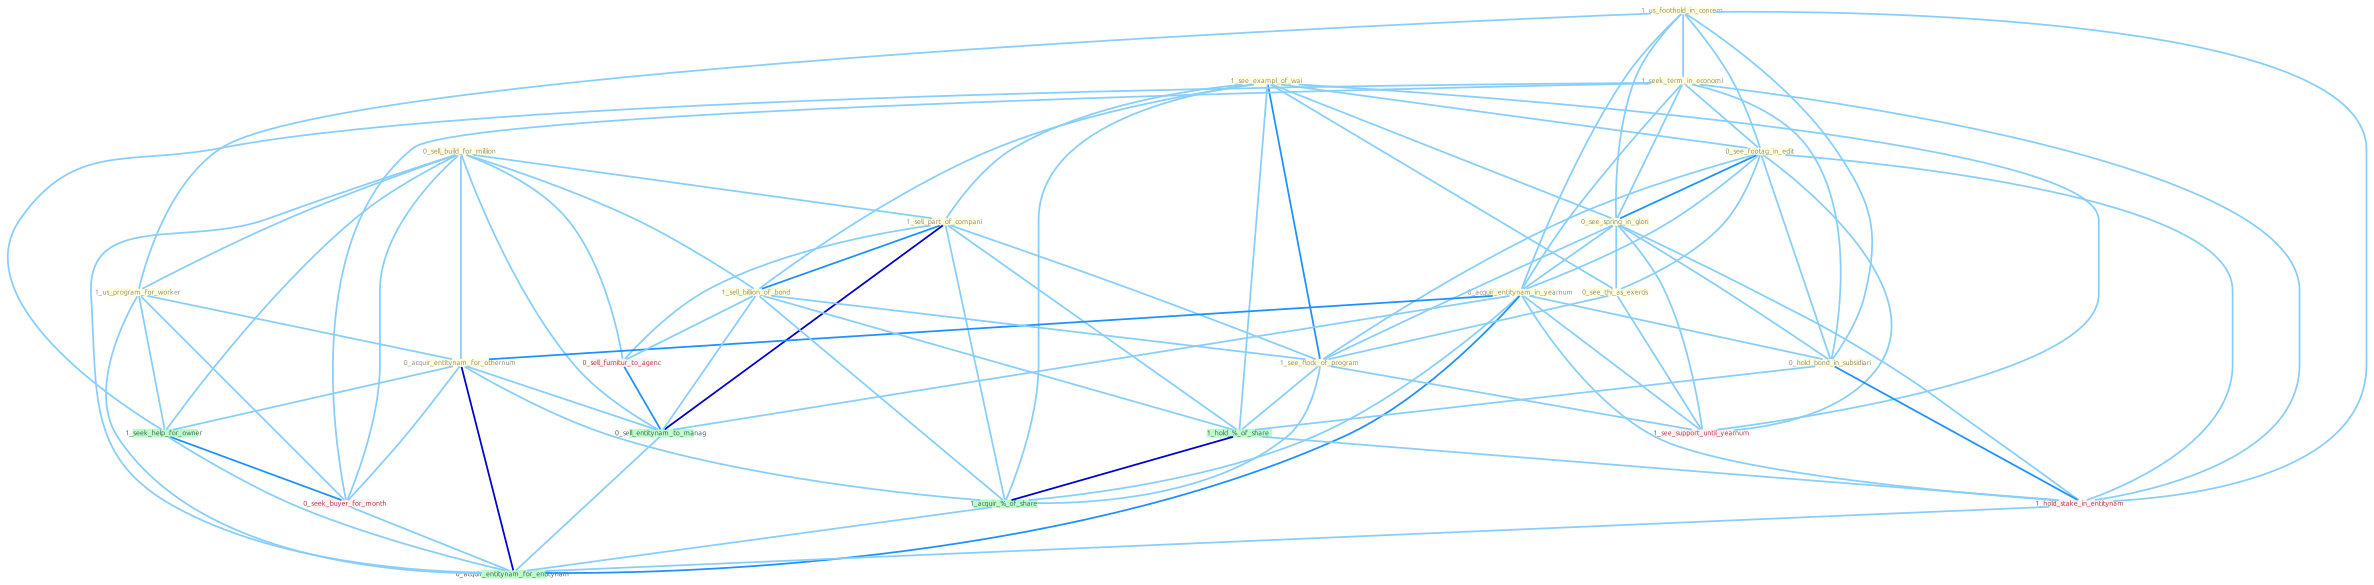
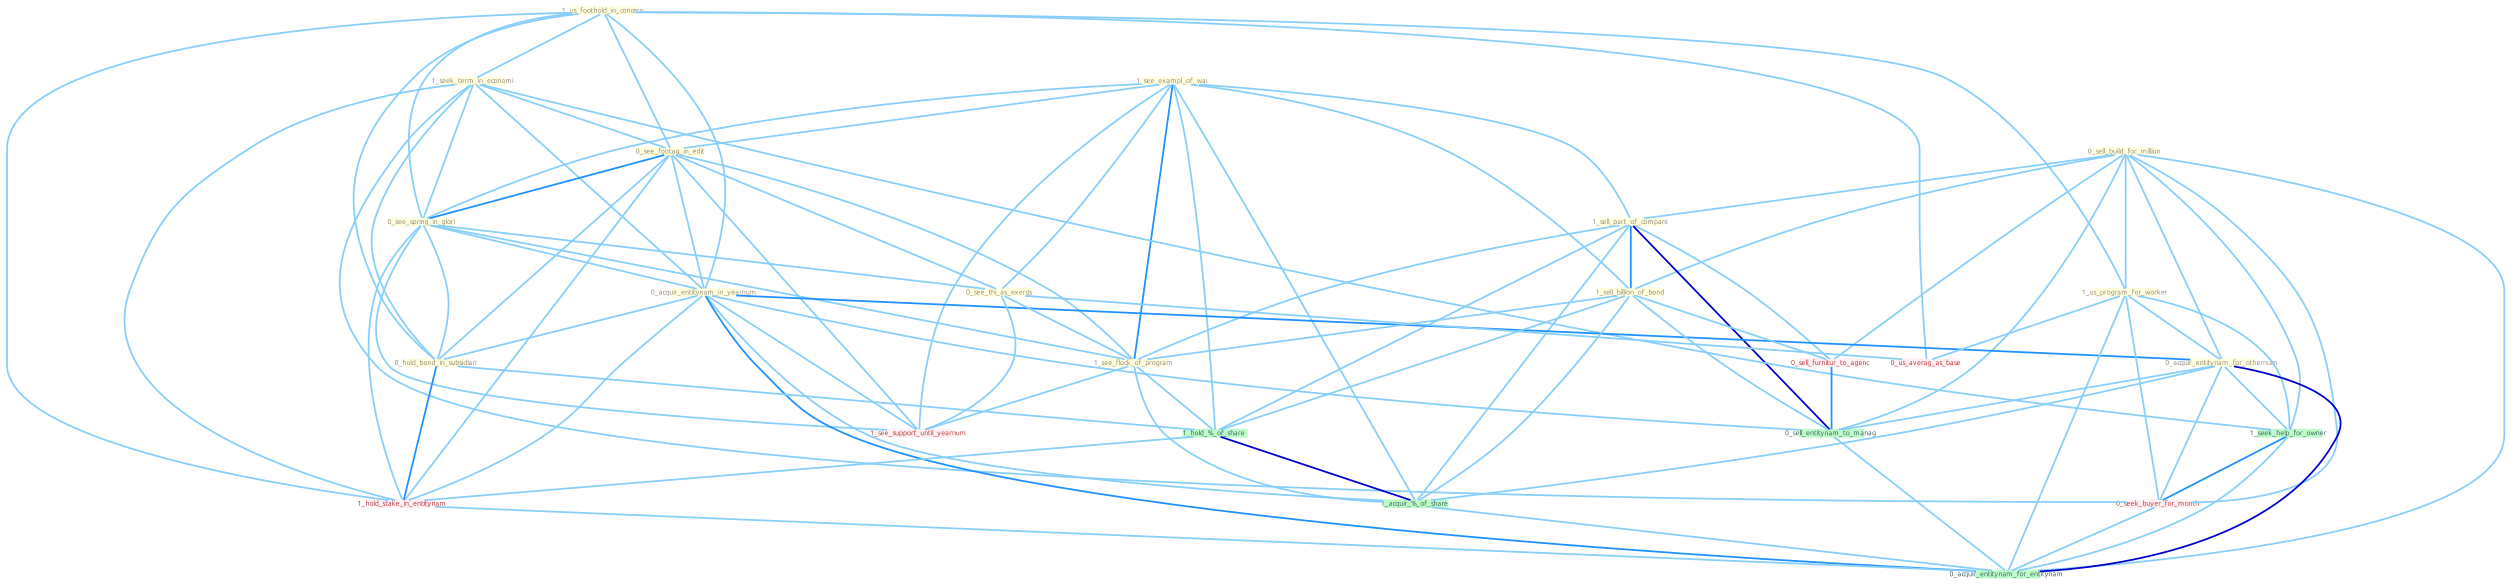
  graph {
    fontname=Ubuntu
    node [color="#ffffe0" fixedsize=true fontcolor="#8b7d6b" fontname=Ubuntu fontsize=4 shape=polygon style=filled]
    edge [color="#87cefa" fontname=Ubuntu w=1]
    "1_see_exampl_of_wai " [height=.06 width=.5]
    "0_sell_build_for_million " [height=.06 width=.5]
    "1_sell_part_of_compani " [height=.06 width=.5]
    "1_us_foothold_in_concern " [height=.06 width=.5]
    "1_seek_term_in_economi " [height=.06 width=.5]
    "0_see_footag_in_edit " [height=.06 width=.5]
    "0_see_spring_in_glori " [height=.06 width=.5]
    "0_acquir_entitynam_in_yearnum " [height=.06 width=.5]
    "1_us_program_for_worker " [height=.06 width=.5]
    "0_hold_bond_in_subsidiari " [height=.06 width=.5]
    "1_sell_billion_of_bond " [height=.06 width=.5]
    "0_see_thi_as_exercis " [height=.06 width=.5]
    "1_see_flock_of_program " [height=.06 width=.5]
    "0_acquir_entitynam_for_othernum " [height=.06 width=.5]
    "1_hold_stake_in_entitynam " [color="#fff0f5" fontcolor="#b22222" height=.06 width=.5]
    "0_seek_buyer_for_month " [color="#fff0f5" fontcolor="#b22222" height=.06 width=.5]
    "1_see_support_until_yearnum " [color="#fff0f5" fontcolor="#b22222" height=.06 width=.5]
    "0_sell_furnitur_to_agenc " [color="#fff0f5" fontcolor="#b22222" height=.06 width=.5]
+   "0_us_averag_as_base " [color="#fff0f5" fontcolor="#b22222" height=.06 width=.5]
    "1_hold_%_of_share " [color="#BDFCC9" fontcolor="#2f4f4f" height=.06 width=.5]
    "1_acquir_%_of_share " [color="#BDFCC9" fontcolor="#2f4f4f" height=.06 width=.5]
    "1_seek_help_for_owner " [color="#BDFCC9" fontcolor="#2f4f4f" height=.06 width=.5]
    "0_sell_entitynam_to_manag " [color="#BDFCC9" fontcolor="#2f4f4f" height=.06 width=.5]
    "0_acquir_entitynam_for_entitynam " [color="#BDFCC9" fontcolor="#2f4f4f" height=.06 width=.5]
    subgraph sub_1 {
      "1_see_exampl_of_wai "
      "0_sell_build_for_million "
      "1_sell_part_of_compani "
      "1_us_foothold_in_concern "
      "1_seek_term_in_economi "
      "0_see_footag_in_edit "
      "0_see_spring_in_glori "
      "0_acquir_entitynam_in_yearnum "
      "1_us_program_for_worker "
      "0_hold_bond_in_subsidiari "
      "1_sell_billion_of_bond "
      "0_see_thi_as_exercis "
      "1_see_flock_of_program "
      "0_acquir_entitynam_for_othernum "
    }
    subgraph sub_2 {
      "1_hold_stake_in_entitynam "
      "0_seek_buyer_for_month "
      "1_see_support_until_yearnum "
      "0_sell_furnitur_to_agenc "
+     "0_us_averag_as_base "
    }
    "1_see_exampl_of_wai " -- "1_sell_part_of_compani "
    "1_see_exampl_of_wai " -- "0_see_footag_in_edit "
    "1_see_exampl_of_wai " -- "0_see_spring_in_glori "
    "1_see_exampl_of_wai " -- "1_sell_billion_of_bond "
    "1_see_exampl_of_wai " -- "0_see_thi_as_exercis "
    "1_see_exampl_of_wai " -- "1_see_flock_of_program " [color="#1e90ff" w=2]
    "1_see_exampl_of_wai " -- "1_see_support_until_yearnum "
    "1_see_exampl_of_wai " -- "1_hold_%_of_share "
    "1_see_exampl_of_wai " -- "1_acquir_%_of_share "
    "0_sell_build_for_million " -- "1_sell_part_of_compani "
    "0_sell_build_for_million " -- "1_us_program_for_worker "
    "0_sell_build_for_million " -- "1_sell_billion_of_bond "
    "0_sell_build_for_million " -- "0_acquir_entitynam_for_othernum "
    "0_sell_build_for_million " -- "0_seek_buyer_for_month "
    "0_sell_build_for_million " -- "0_sell_furnitur_to_agenc "
    "0_sell_build_for_million " -- "1_seek_help_for_owner "
    "0_sell_build_for_million " -- "0_sell_entitynam_to_manag "
    "0_sell_build_for_million " -- "0_acquir_entitynam_for_entitynam "
    "1_sell_part_of_compani " -- "1_sell_billion_of_bond " [color="#1e90ff" w=2]
    "1_sell_part_of_compani " -- "1_see_flock_of_program "
    "1_sell_part_of_compani " -- "0_sell_furnitur_to_agenc "
    "1_sell_part_of_compani " -- "1_hold_%_of_share "
    "1_sell_part_of_compani " -- "1_acquir_%_of_share "
    "1_sell_part_of_compani " -- "0_sell_entitynam_to_manag " [color="#0000cd"]
    "1_us_foothold_in_concern " -- "1_seek_term_in_economi "
    "1_us_foothold_in_concern " -- "0_see_footag_in_edit "
    "1_us_foothold_in_concern " -- "0_see_spring_in_glori "
    "1_us_foothold_in_concern " -- "0_acquir_entitynam_in_yearnum "
    "1_us_foothold_in_concern " -- "1_us_program_for_worker "
    "1_us_foothold_in_concern " -- "0_hold_bond_in_subsidiari "
    "1_us_foothold_in_concern " -- "1_hold_stake_in_entitynam "
+   "1_us_foothold_in_concern " -- "0_us_averag_as_base "
    "1_seek_term_in_economi " -- "0_see_footag_in_edit "
    "1_seek_term_in_economi " -- "0_see_spring_in_glori "
    "1_seek_term_in_economi " -- "0_acquir_entitynam_in_yearnum "
    "1_seek_term_in_economi " -- "0_hold_bond_in_subsidiari "
    "1_seek_term_in_economi " -- "1_hold_stake_in_entitynam "
    "1_seek_term_in_economi " -- "0_seek_buyer_for_month "
    "1_seek_term_in_economi " -- "1_seek_help_for_owner "
    "0_see_footag_in_edit " -- "0_see_spring_in_glori " [color="#1e90ff" w=2]
    "0_see_footag_in_edit " -- "0_acquir_entitynam_in_yearnum "
    "0_see_footag_in_edit " -- "0_hold_bond_in_subsidiari "
    "0_see_footag_in_edit " -- "0_see_thi_as_exercis "
    "0_see_footag_in_edit " -- "1_see_flock_of_program "
    "0_see_footag_in_edit " -- "1_hold_stake_in_entitynam "
    "0_see_footag_in_edit " -- "1_see_support_until_yearnum "
    "0_see_spring_in_glori " -- "0_acquir_entitynam_in_yearnum "
    "0_see_spring_in_glori " -- "0_hold_bond_in_subsidiari "
    "0_see_spring_in_glori " -- "0_see_thi_as_exercis "
    "0_see_spring_in_glori " -- "1_see_flock_of_program "
    "0_see_spring_in_glori " -- "1_hold_stake_in_entitynam "
    "0_see_spring_in_glori " -- "1_see_support_until_yearnum "
    "0_acquir_entitynam_in_yearnum " -- "0_hold_bond_in_subsidiari "
    "0_acquir_entitynam_in_yearnum " -- "0_acquir_entitynam_for_othernum " [color="#1e90ff" w=2]
    "0_acquir_entitynam_in_yearnum " -- "1_hold_stake_in_entitynam "
    "0_acquir_entitynam_in_yearnum " -- "1_see_support_until_yearnum "
    "0_acquir_entitynam_in_yearnum " -- "1_acquir_%_of_share "
    "0_acquir_entitynam_in_yearnum " -- "0_sell_entitynam_to_manag "
    "0_acquir_entitynam_in_yearnum " -- "0_acquir_entitynam_for_entitynam " [color="#1e90ff" w=2]
    "1_us_program_for_worker " -- "0_acquir_entitynam_for_othernum "
    "1_us_program_for_worker " -- "0_seek_buyer_for_month "
+   "1_us_program_for_worker " -- "0_us_averag_as_base "
    "1_us_program_for_worker " -- "1_seek_help_for_owner "
    "1_us_program_for_worker " -- "0_acquir_entitynam_for_entitynam "
    "0_hold_bond_in_subsidiari " -- "1_hold_stake_in_entitynam " [color="#1e90ff" w=2]
    "0_hold_bond_in_subsidiari " -- "1_hold_%_of_share "
    "1_sell_billion_of_bond " -- "1_see_flock_of_program "
    "1_sell_billion_of_bond " -- "0_sell_furnitur_to_agenc "
    "1_sell_billion_of_bond " -- "1_hold_%_of_share "
    "1_sell_billion_of_bond " -- "1_acquir_%_of_share "
    "1_sell_billion_of_bond " -- "0_sell_entitynam_to_manag "
    "0_see_thi_as_exercis " -- "1_see_flock_of_program "
    "0_see_thi_as_exercis " -- "1_see_support_until_yearnum "
+   "0_see_thi_as_exercis " -- "0_us_averag_as_base "
    "1_see_flock_of_program " -- "1_see_support_until_yearnum "
    "1_see_flock_of_program " -- "1_hold_%_of_share "
    "1_see_flock_of_program " -- "1_acquir_%_of_share "
    "0_acquir_entitynam_for_othernum " -- "0_seek_buyer_for_month "
    "0_acquir_entitynam_for_othernum " -- "1_acquir_%_of_share "
    "0_acquir_entitynam_for_othernum " -- "1_seek_help_for_owner "
    "0_acquir_entitynam_for_othernum " -- "0_sell_entitynam_to_manag "
    "0_acquir_entitynam_for_othernum " -- "0_acquir_entitynam_for_entitynam " [color="#0000cd" w=3]
    "1_hold_stake_in_entitynam " -- "0_acquir_entitynam_for_entitynam "
    "0_seek_buyer_for_month " -- "0_acquir_entitynam_for_entitynam "
    "0_sell_furnitur_to_agenc " -- "0_sell_entitynam_to_manag " [color="#1e90ff" w=2]
    "1_hold_%_of_share " -- "1_hold_stake_in_entitynam "
    "1_hold_%_of_share " -- "1_acquir_%_of_share " [color="#0000cd" w=3]
    "1_acquir_%_of_share " -- "0_acquir_entitynam_for_entitynam "
    "1_seek_help_for_owner " -- "0_seek_buyer_for_month " [color="#1e90ff" w=2]
    "1_seek_help_for_owner " -- "0_acquir_entitynam_for_entitynam "
    "0_sell_entitynam_to_manag " -- "0_acquir_entitynam_for_entitynam "
  }
